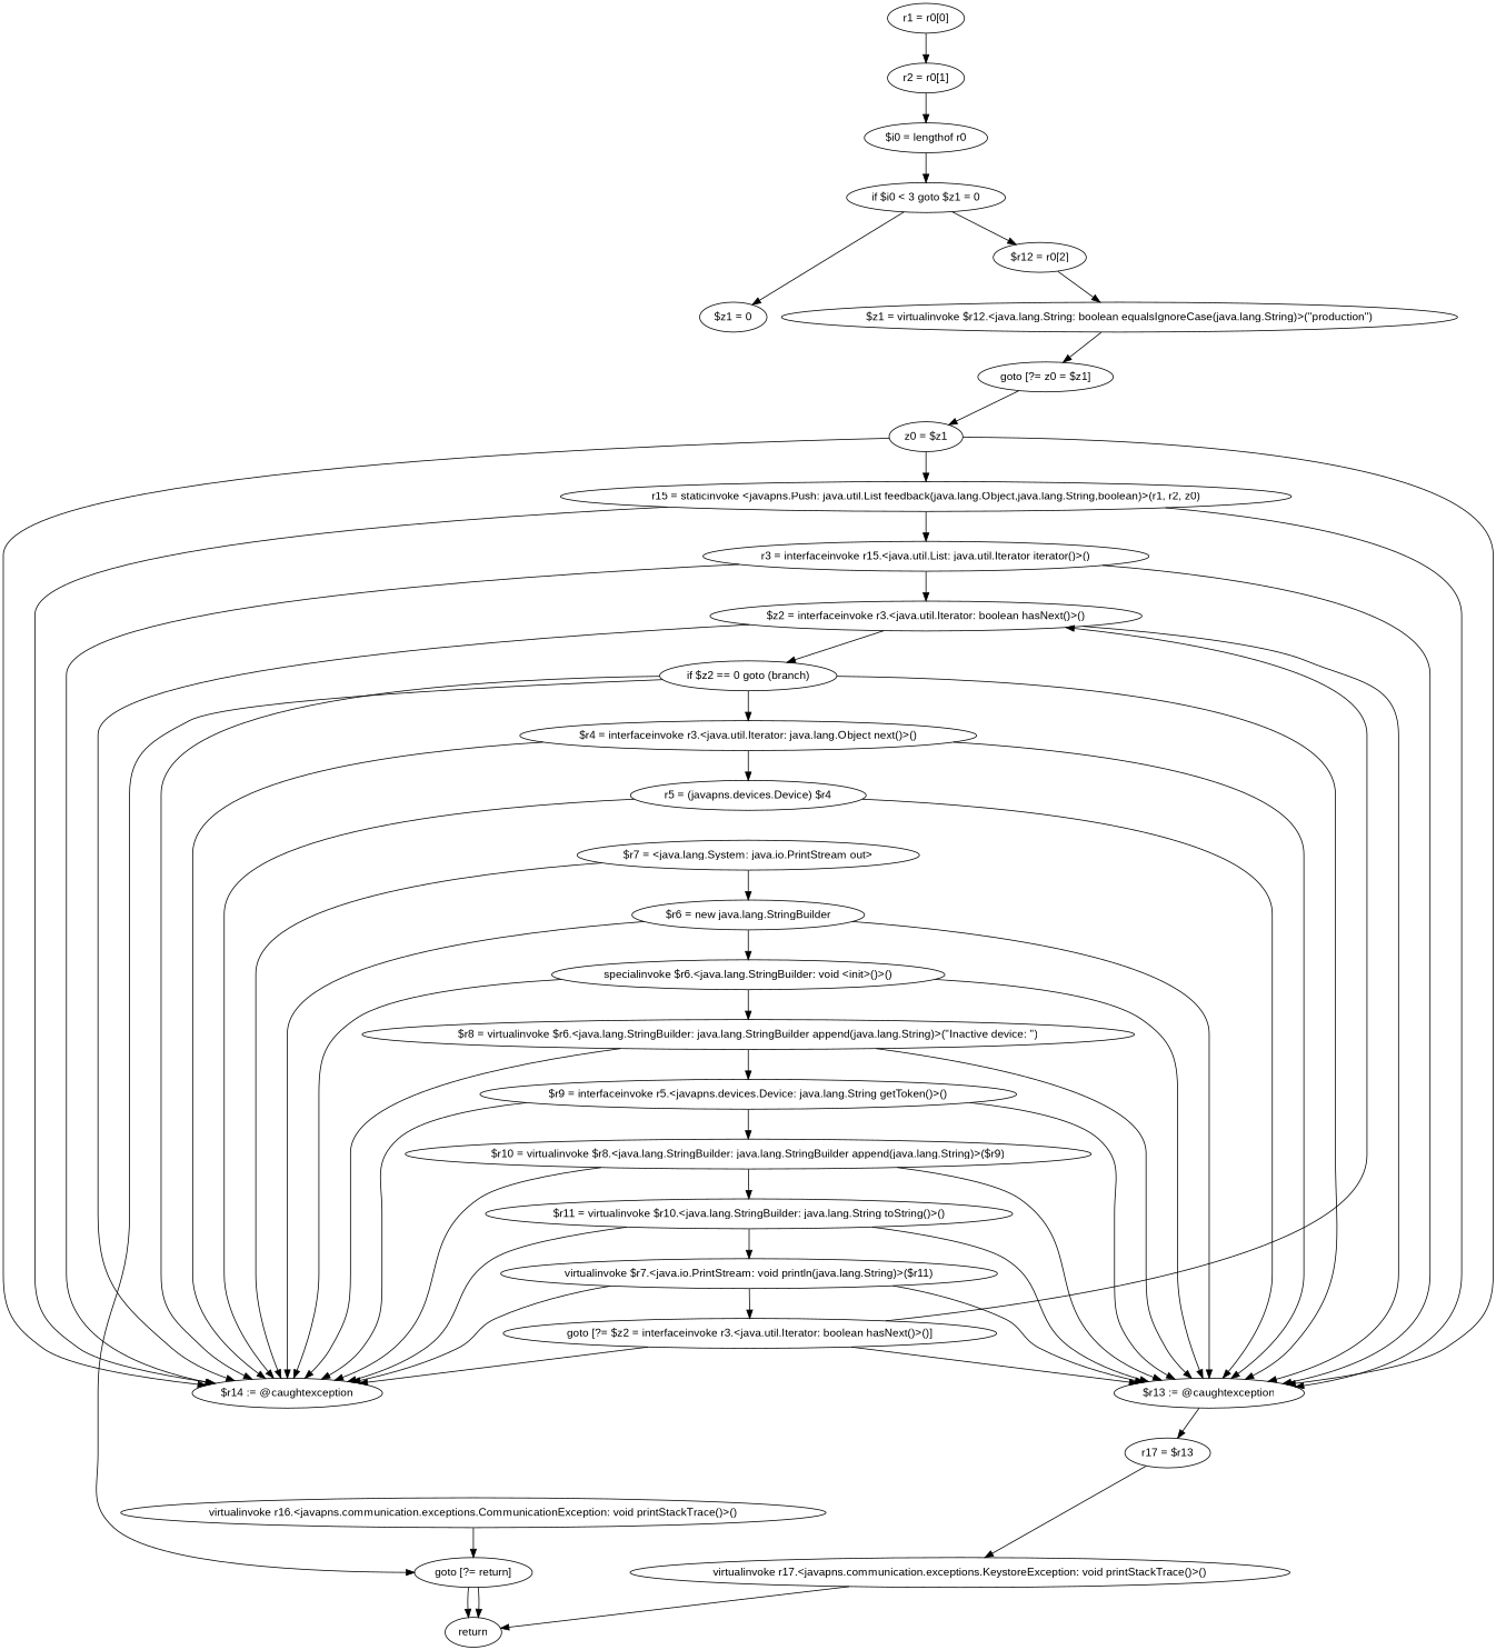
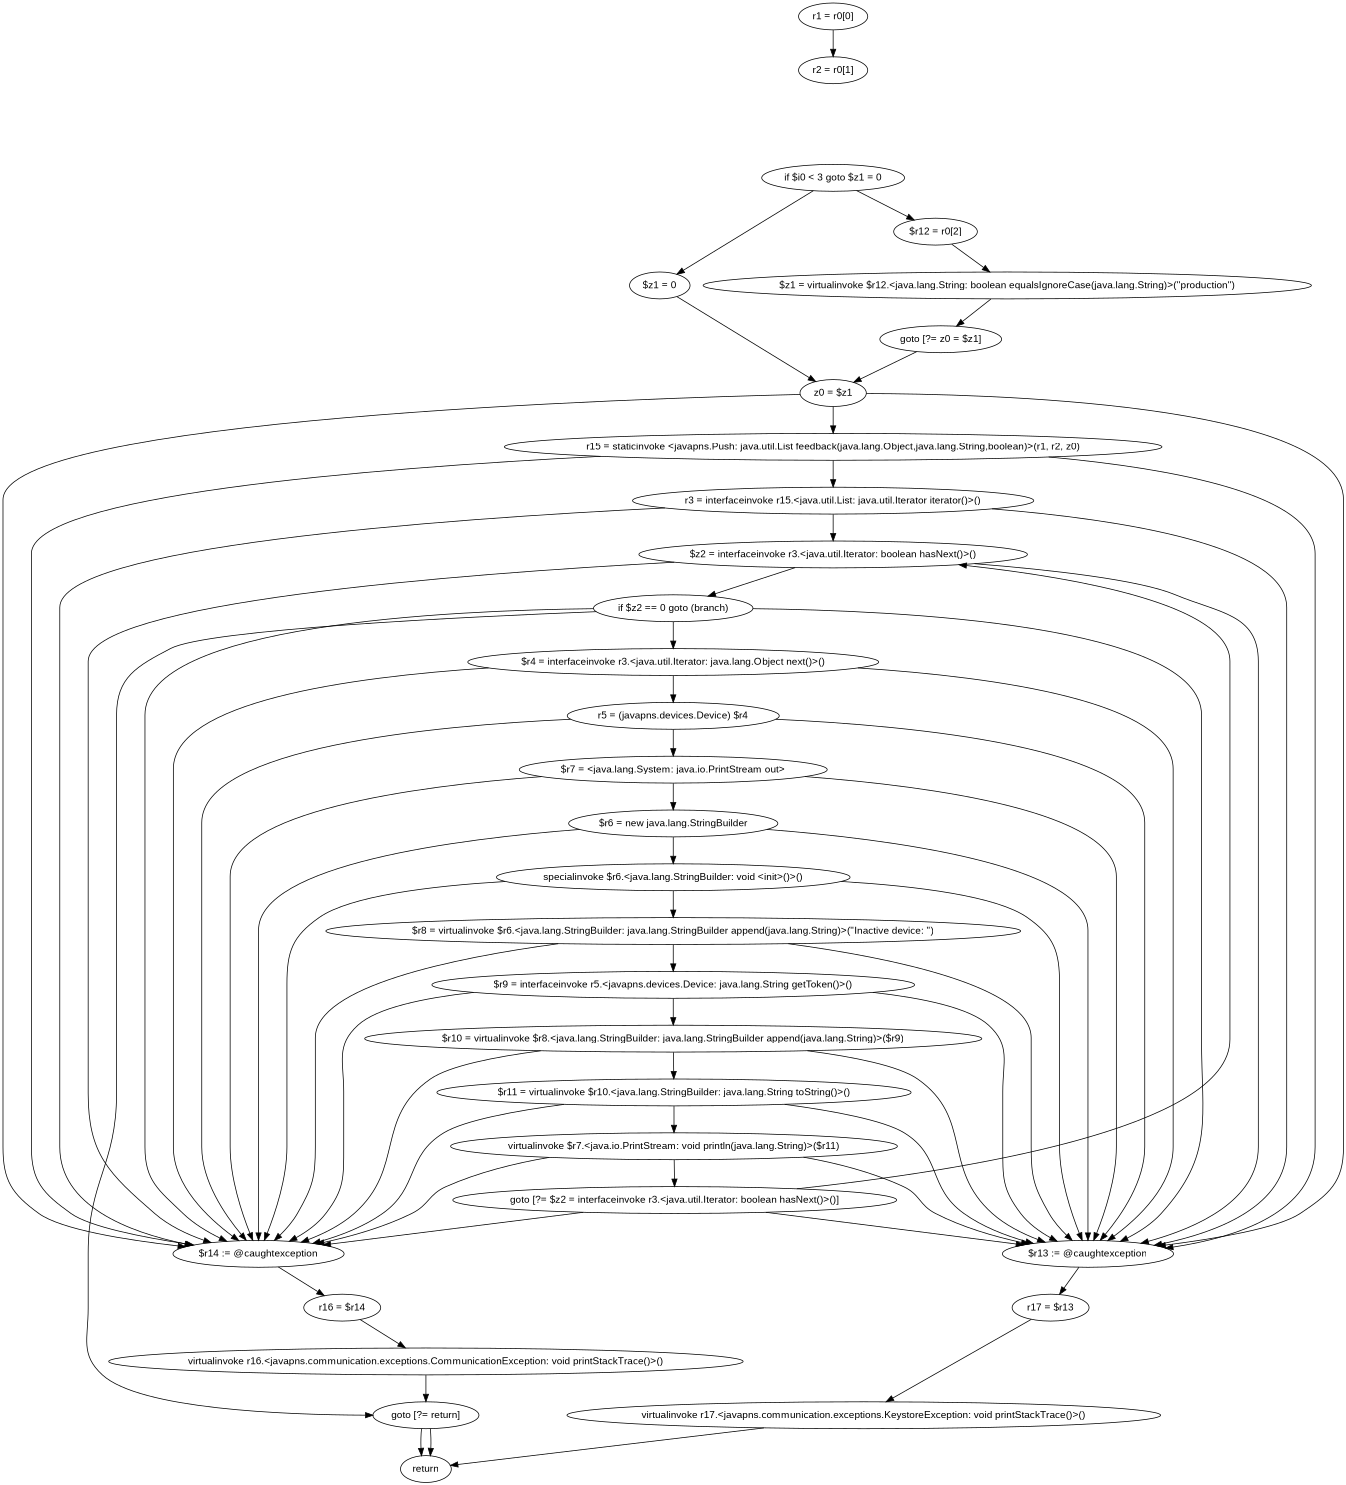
  digraph {
    fontname="Liberation Sans"
    node [fontname="Liberation Sans"]
    edge [fontname="Liberation Sans"]
    "r1 = r0[0]"
    "r2 = r0[1]"
-   "$i0 = lengthof r0"
    "if $i0 < 3 goto $z1 = 0"
    "$r12 = r0[2]"
    "$z1 = 0"
    "$z1 = virtualinvoke $r12.<java.lang.String: boolean equalsIgnoreCase(java.lang.String)>(\"production\")"
    "z0 = $z1"
    "goto [?= z0 = $z1]"
    "r15 = staticinvoke <javapns.Push: java.util.List feedback(java.lang.Object,java.lang.String,boolean)>(r1, r2, z0)"
    "$r14 := @caughtexception"
    "$r13 := @caughtexception"
    "r3 = interfaceinvoke r15.<java.util.List: java.util.Iterator iterator()>()"
+   "r16 = $r14"
    "r17 = $r13"
    "$z2 = interfaceinvoke r3.<java.util.Iterator: boolean hasNext()>()"
    "if $z2 == 0 goto (branch)"
    "$r4 = interfaceinvoke r3.<java.util.Iterator: java.lang.Object next()>()"
    "goto [?= return]"
    "r5 = (javapns.devices.Device) $r4"
    return
    "$r7 = <java.lang.System: java.io.PrintStream out>"
    "$r6 = new java.lang.StringBuilder"
    "specialinvoke $r6.<java.lang.StringBuilder: void <init>()>()"
    "$r8 = virtualinvoke $r6.<java.lang.StringBuilder: java.lang.StringBuilder append(java.lang.String)>(\"Inactive device: \")"
    "$r9 = interfaceinvoke r5.<javapns.devices.Device: java.lang.String getToken()>()"
    "$r10 = virtualinvoke $r8.<java.lang.StringBuilder: java.lang.StringBuilder append(java.lang.String)>($r9)"
    "$r11 = virtualinvoke $r10.<java.lang.StringBuilder: java.lang.String toString()>()"
    "virtualinvoke $r7.<java.io.PrintStream: void println(java.lang.String)>($r11)"
    "goto [?= $z2 = interfaceinvoke r3.<java.util.Iterator: boolean hasNext()>()]"
    "virtualinvoke r16.<javapns.communication.exceptions.CommunicationException: void printStackTrace()>()"
    "virtualinvoke r17.<javapns.communication.exceptions.KeystoreException: void printStackTrace()>()"
    "r1 = r0[0]" -> "r2 = r0[1]"
-   "r2 = r0[1]" -> "$i0 = lengthof r0"
-   "$i0 = lengthof r0" -> "if $i0 < 3 goto $z1 = 0"
    "if $i0 < 3 goto $z1 = 0" -> "$r12 = r0[2]"
    "if $i0 < 3 goto $z1 = 0" -> "$z1 = 0"
    "$r12 = r0[2]" -> "$z1 = virtualinvoke $r12.<java.lang.String: boolean equalsIgnoreCase(java.lang.String)>(\"production\")"
+   "$z1 = 0" -> "z0 = $z1"
    "$z1 = virtualinvoke $r12.<java.lang.String: boolean equalsIgnoreCase(java.lang.String)>(\"production\")" -> "goto [?= z0 = $z1]"
    "z0 = $z1" -> "r15 = staticinvoke <javapns.Push: java.util.List feedback(java.lang.Object,java.lang.String,boolean)>(r1, r2, z0)"
    "z0 = $z1" -> "$r14 := @caughtexception"
    "z0 = $z1" -> "$r13 := @caughtexception"
    "goto [?= z0 = $z1]" -> "z0 = $z1"
    "r15 = staticinvoke <javapns.Push: java.util.List feedback(java.lang.Object,java.lang.String,boolean)>(r1, r2, z0)" -> "$r14 := @caughtexception"
    "r15 = staticinvoke <javapns.Push: java.util.List feedback(java.lang.Object,java.lang.String,boolean)>(r1, r2, z0)" -> "$r13 := @caughtexception"
    "r15 = staticinvoke <javapns.Push: java.util.List feedback(java.lang.Object,java.lang.String,boolean)>(r1, r2, z0)" -> "r3 = interfaceinvoke r15.<java.util.List: java.util.Iterator iterator()>()"
+   "$r14 := @caughtexception" -> "r16 = $r14"
    "$r13 := @caughtexception" -> "r17 = $r13"
    "r3 = interfaceinvoke r15.<java.util.List: java.util.Iterator iterator()>()" -> "$r14 := @caughtexception"
    "r3 = interfaceinvoke r15.<java.util.List: java.util.Iterator iterator()>()" -> "$r13 := @caughtexception"
    "r3 = interfaceinvoke r15.<java.util.List: java.util.Iterator iterator()>()" -> "$z2 = interfaceinvoke r3.<java.util.Iterator: boolean hasNext()>()"
+   "r16 = $r14" -> "virtualinvoke r16.<javapns.communication.exceptions.CommunicationException: void printStackTrace()>()"
    "r17 = $r13" -> "virtualinvoke r17.<javapns.communication.exceptions.KeystoreException: void printStackTrace()>()"
    "$z2 = interfaceinvoke r3.<java.util.Iterator: boolean hasNext()>()" -> "$r14 := @caughtexception"
    "$z2 = interfaceinvoke r3.<java.util.Iterator: boolean hasNext()>()" -> "$r13 := @caughtexception"
    "$z2 = interfaceinvoke r3.<java.util.Iterator: boolean hasNext()>()" -> "if $z2 == 0 goto (branch)"
    "if $z2 == 0 goto (branch)" -> "$r14 := @caughtexception"
    "if $z2 == 0 goto (branch)" -> "$r13 := @caughtexception"
    "if $z2 == 0 goto (branch)" -> "$r4 = interfaceinvoke r3.<java.util.Iterator: java.lang.Object next()>()"
    "if $z2 == 0 goto (branch)" -> "goto [?= return]"
    "$r4 = interfaceinvoke r3.<java.util.Iterator: java.lang.Object next()>()" -> "$r14 := @caughtexception"
    "$r4 = interfaceinvoke r3.<java.util.Iterator: java.lang.Object next()>()" -> "$r13 := @caughtexception"
    "$r4 = interfaceinvoke r3.<java.util.Iterator: java.lang.Object next()>()" -> "r5 = (javapns.devices.Device) $r4"
    "goto [?= return]" -> return
    "goto [?= return]" -> return
    "r5 = (javapns.devices.Device) $r4" -> "$r14 := @caughtexception"
    "r5 = (javapns.devices.Device) $r4" -> "$r13 := @caughtexception"
+   "r5 = (javapns.devices.Device) $r4" -> "$r7 = <java.lang.System: java.io.PrintStream out>"
    "$r7 = <java.lang.System: java.io.PrintStream out>" -> "$r14 := @caughtexception"
+   "$r7 = <java.lang.System: java.io.PrintStream out>" -> "$r13 := @caughtexception"
    "$r7 = <java.lang.System: java.io.PrintStream out>" -> "$r6 = new java.lang.StringBuilder"
    "$r6 = new java.lang.StringBuilder" -> "$r14 := @caughtexception"
    "$r6 = new java.lang.StringBuilder" -> "$r13 := @caughtexception"
    "$r6 = new java.lang.StringBuilder" -> "specialinvoke $r6.<java.lang.StringBuilder: void <init>()>()"
    "specialinvoke $r6.<java.lang.StringBuilder: void <init>()>()" -> "$r14 := @caughtexception"
    "specialinvoke $r6.<java.lang.StringBuilder: void <init>()>()" -> "$r13 := @caughtexception"
    "specialinvoke $r6.<java.lang.StringBuilder: void <init>()>()" -> "$r8 = virtualinvoke $r6.<java.lang.StringBuilder: java.lang.StringBuilder append(java.lang.String)>(\"Inactive device: \")"
    "$r8 = virtualinvoke $r6.<java.lang.StringBuilder: java.lang.StringBuilder append(java.lang.String)>(\"Inactive device: \")" -> "$r14 := @caughtexception"
    "$r8 = virtualinvoke $r6.<java.lang.StringBuilder: java.lang.StringBuilder append(java.lang.String)>(\"Inactive device: \")" -> "$r13 := @caughtexception"
    "$r8 = virtualinvoke $r6.<java.lang.StringBuilder: java.lang.StringBuilder append(java.lang.String)>(\"Inactive device: \")" -> "$r9 = interfaceinvoke r5.<javapns.devices.Device: java.lang.String getToken()>()"
    "$r9 = interfaceinvoke r5.<javapns.devices.Device: java.lang.String getToken()>()" -> "$r14 := @caughtexception"
    "$r9 = interfaceinvoke r5.<javapns.devices.Device: java.lang.String getToken()>()" -> "$r13 := @caughtexception"
    "$r9 = interfaceinvoke r5.<javapns.devices.Device: java.lang.String getToken()>()" -> "$r10 = virtualinvoke $r8.<java.lang.StringBuilder: java.lang.StringBuilder append(java.lang.String)>($r9)"
    "$r10 = virtualinvoke $r8.<java.lang.StringBuilder: java.lang.StringBuilder append(java.lang.String)>($r9)" -> "$r14 := @caughtexception"
    "$r10 = virtualinvoke $r8.<java.lang.StringBuilder: java.lang.StringBuilder append(java.lang.String)>($r9)" -> "$r13 := @caughtexception"
    "$r10 = virtualinvoke $r8.<java.lang.StringBuilder: java.lang.StringBuilder append(java.lang.String)>($r9)" -> "$r11 = virtualinvoke $r10.<java.lang.StringBuilder: java.lang.String toString()>()"
    "$r11 = virtualinvoke $r10.<java.lang.StringBuilder: java.lang.String toString()>()" -> "$r14 := @caughtexception"
    "$r11 = virtualinvoke $r10.<java.lang.StringBuilder: java.lang.String toString()>()" -> "$r13 := @caughtexception"
    "$r11 = virtualinvoke $r10.<java.lang.StringBuilder: java.lang.String toString()>()" -> "virtualinvoke $r7.<java.io.PrintStream: void println(java.lang.String)>($r11)"
    "virtualinvoke $r7.<java.io.PrintStream: void println(java.lang.String)>($r11)" -> "$r14 := @caughtexception"
    "virtualinvoke $r7.<java.io.PrintStream: void println(java.lang.String)>($r11)" -> "$r13 := @caughtexception"
    "virtualinvoke $r7.<java.io.PrintStream: void println(java.lang.String)>($r11)" -> "goto [?= $z2 = interfaceinvoke r3.<java.util.Iterator: boolean hasNext()>()]"
    "goto [?= $z2 = interfaceinvoke r3.<java.util.Iterator: boolean hasNext()>()]" -> "$r14 := @caughtexception"
    "goto [?= $z2 = interfaceinvoke r3.<java.util.Iterator: boolean hasNext()>()]" -> "$r13 := @caughtexception"
    "goto [?= $z2 = interfaceinvoke r3.<java.util.Iterator: boolean hasNext()>()]" -> "$z2 = interfaceinvoke r3.<java.util.Iterator: boolean hasNext()>()"
    "virtualinvoke r16.<javapns.communication.exceptions.CommunicationException: void printStackTrace()>()" -> "goto [?= return]"
    "virtualinvoke r17.<javapns.communication.exceptions.KeystoreException: void printStackTrace()>()" -> return
  }
